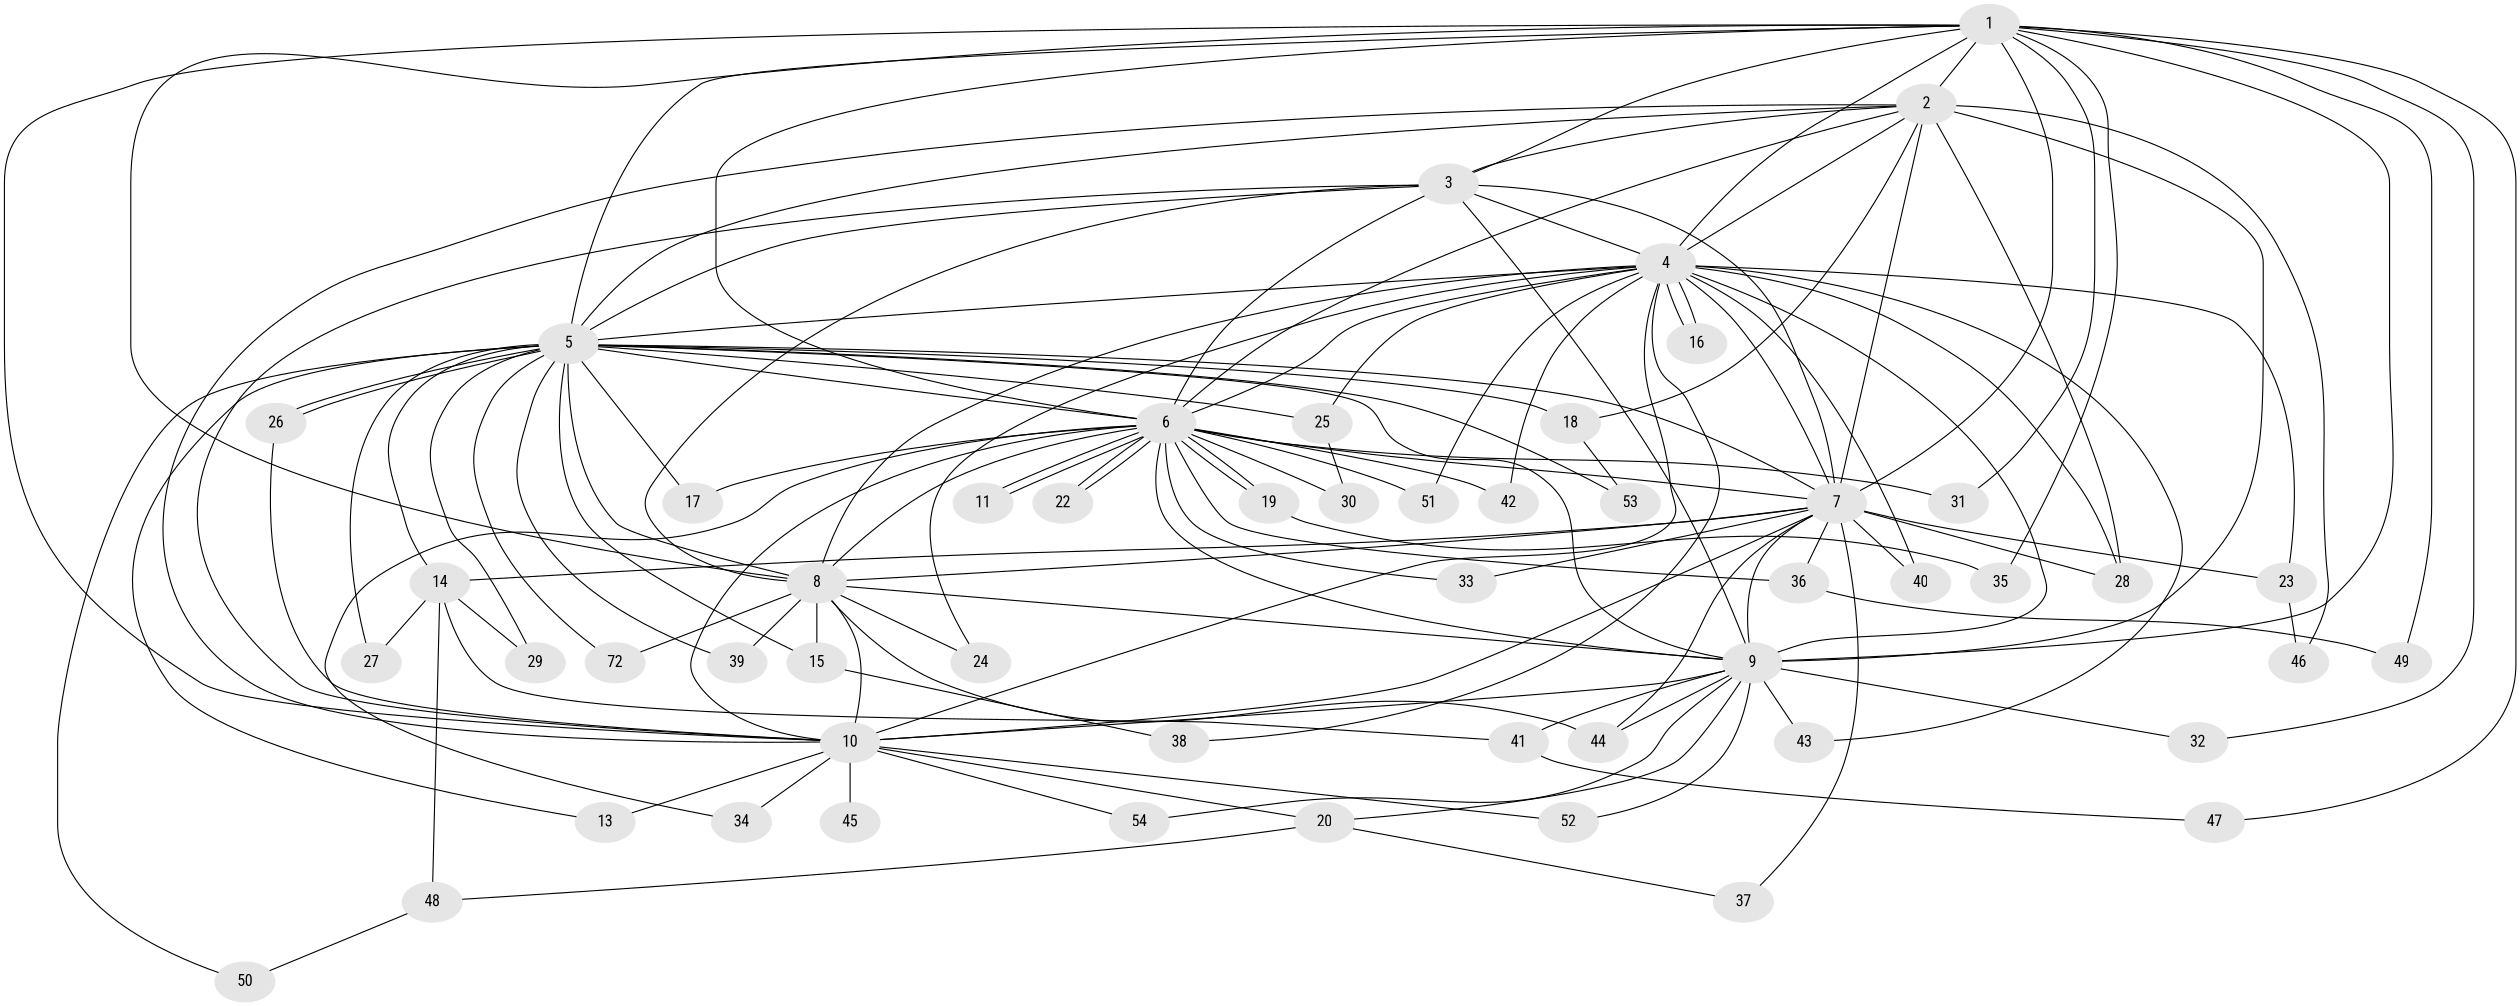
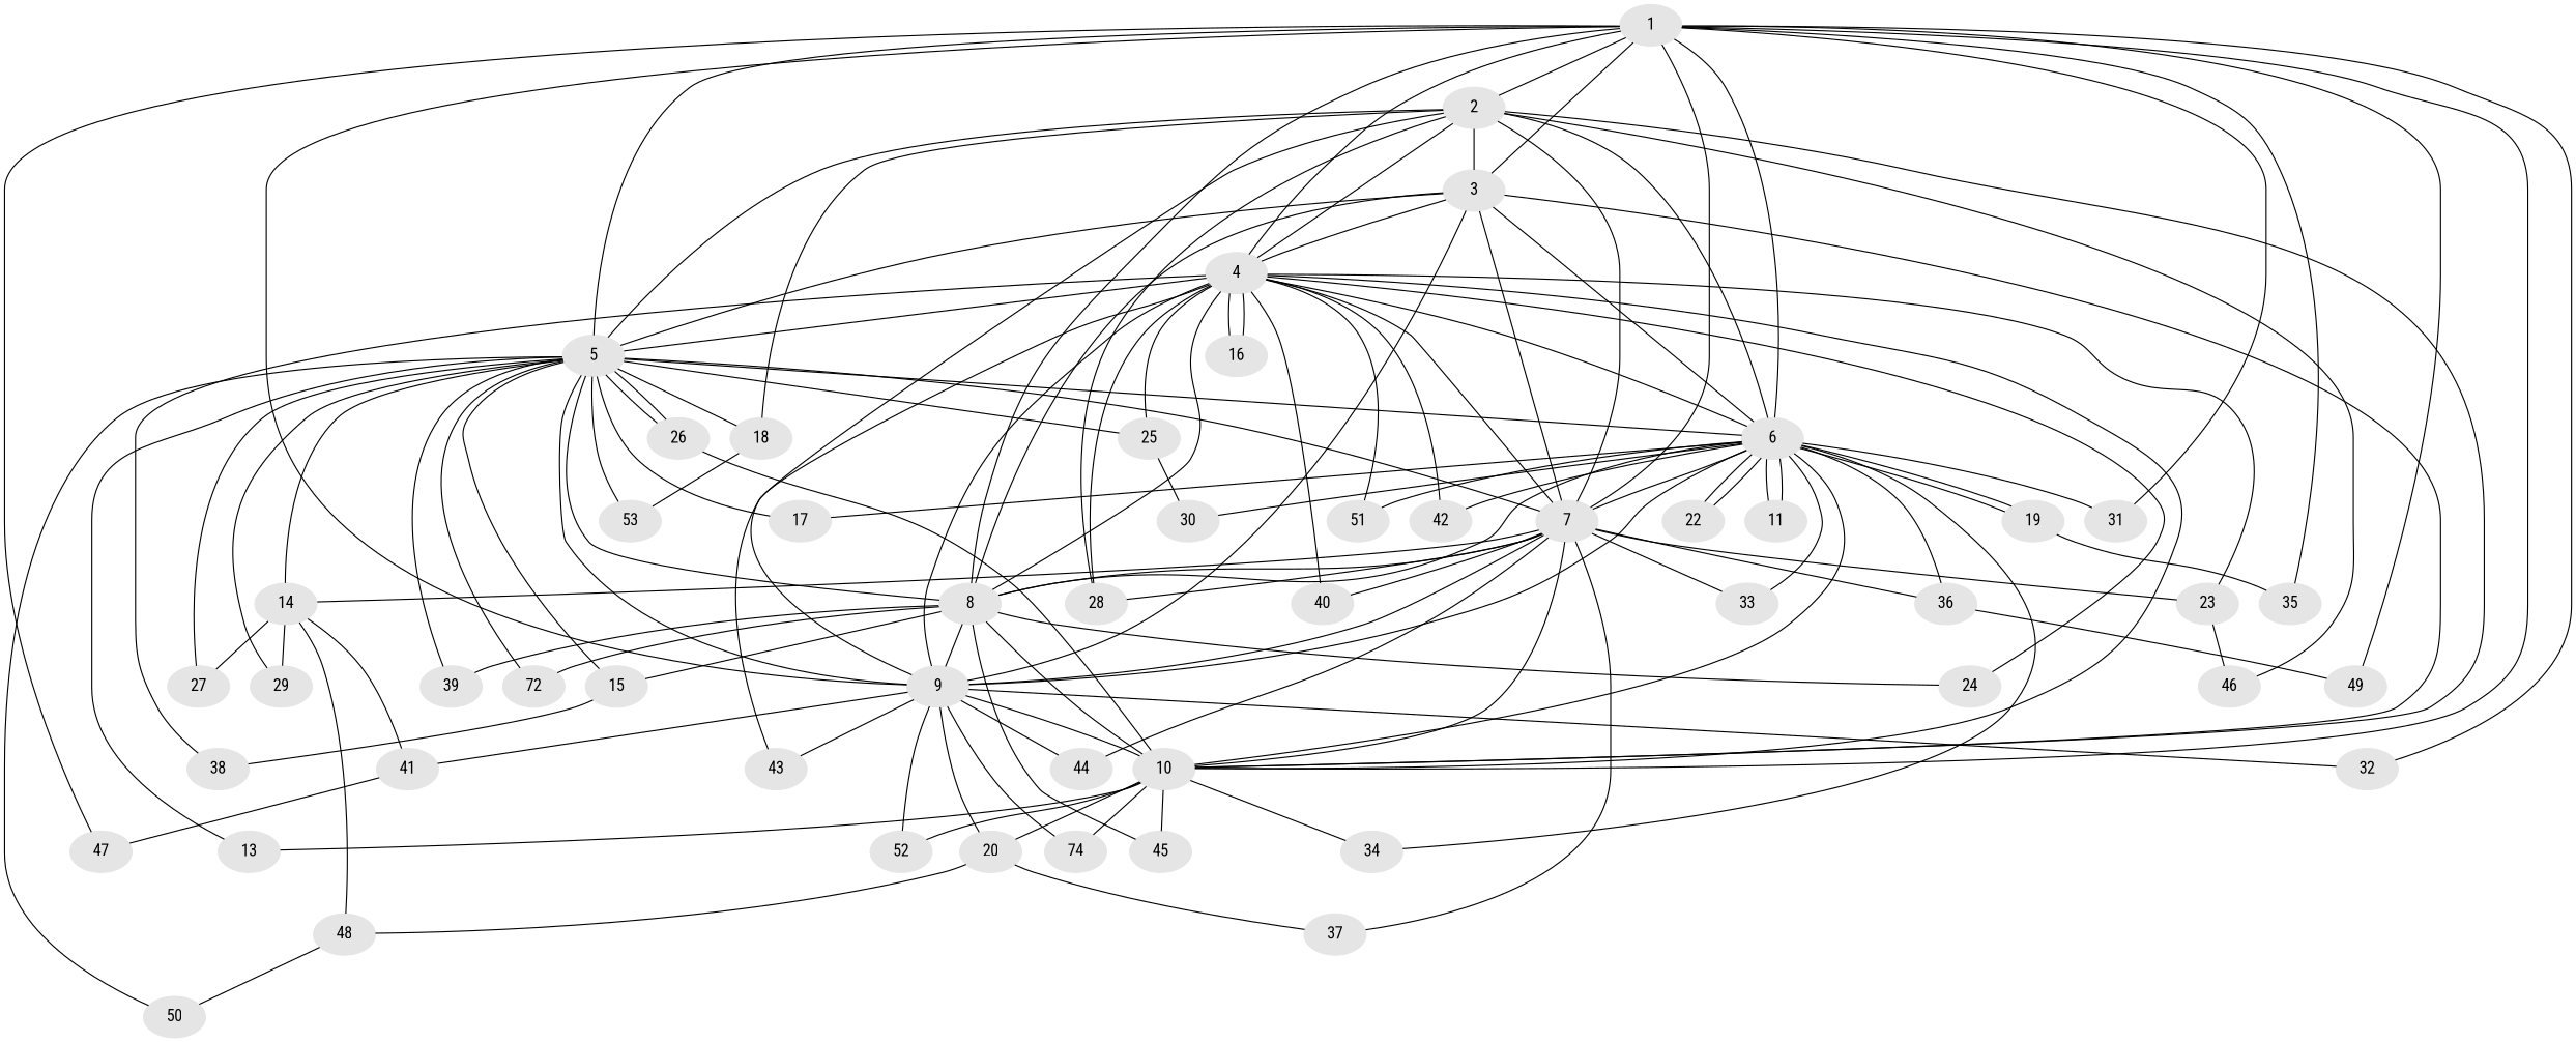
  graph {
    fontname="Roboto Condensed"
    node [color=gray90 fontname="Roboto Condensed" style=filled]
    edge [fontname="Roboto Condensed"]
    1
    2
    3
    4
    5
    6
    7
    8
    9
    10
    31
    32
    35
    47
    49
    18
    46
    28
    16
    23
    24
    25
    38
    40
    42
    43
    51
    n28 [label=72]
    13
    14
    15
    17
    26
    27
    29
    39
    50
    53
    11
    19
    22
    30
    33
    34
    36
    37
    44
    45
    20
    41
    52
-   54
+   54 [label=74]
    48
    1 -- 2
    1 -- 3
    1 -- 4
    1 -- 5
    1 -- 6
    1 -- 7
    1 -- 8
    1 -- 9
    1 -- 10
    1 -- 31
    1 -- 32
    1 -- 35
    1 -- 47
    1 -- 49
    2 -- 3
    2 -- 4
    2 -- 5
    2 -- 6
    2 -- 7
    2 -- 9
    2 -- 10
    2 -- 18
    2 -- 46
    2 -- 28
    3 -- 4
    3 -- 5
    3 -- 6
    3 -- 7
    3 -- 8
    3 -- 9
    3 -- 10
    4 -- 5
    4 -- 6
    4 -- 7
    4 -- 8
    4 -- 9
    4 -- 10
    4 -- 28
    4 -- 16
    4 -- 16
    4 -- 23
    4 -- 24
    4 -- 25
    4 -- 38
    4 -- 40
    4 -- 42
    4 -- 43
    4 -- 51
    5 -- 6
    5 -- 7
    5 -- 8
    5 -- 9
    5 -- 18
    5 -- 25
    5 -- n28
    5 -- 13
    5 -- 14
    5 -- 15
    5 -- 17
    5 -- 26
    5 -- 26
    5 -- 27
    5 -- 29
    5 -- 39
    5 -- 50
    5 -- 53
    6 -- 7
    6 -- 8
    6 -- 9
    6 -- 10
    6 -- 31
    6 -- 42
    6 -- 51
    6 -- 17
    6 -- 11
    6 -- 11
    6 -- 19
    6 -- 19
    6 -- 22
    6 -- 22
    6 -- 30
    6 -- 33
    6 -- 34
    6 -- 36
    7 -- 8
    7 -- 9
    7 -- 10
    7 -- 28
    7 -- 23
    7 -- 40
    7 -- 14
    7 -- 33
    7 -- 36
    7 -- 37
    7 -- 44
    8 -- 9
    8 -- 10
    8 -- 24
    8 -- n28
    8 -- 15
    8 -- 39
-   8 -- 44
+   8 -- 45
    9 -- 10
    9 -- 32
    9 -- 43
    9 -- 44
    9 -- 20
    9 -- 41
    9 -- 52
    9 -- 54
    10 -- 13
    10 -- 34
    10 -- 45
    10 -- 20
    10 -- 52
    10 -- 54
    18 -- 53
    23 -- 46
    25 -- 30
    14 -- 27
    14 -- 29
    14 -- 41
    14 -- 48
    15 -- 38
    26 -- 10
    19 -- 35
    36 -- 49
    20 -- 37
    20 -- 48
    41 -- 47
    48 -- 50
  }
